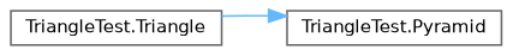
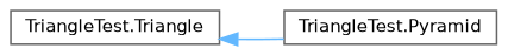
  digraph {
    rankdir=LR
    node [color=grey40 fillcolor=white fontname=Helvetica fontsize=10 shape=box style=filled]
    n1 [height=0.2 label="TriangleTest.Triangle" width=0.4]
    n2 [height=0.2 label="TriangleTest.Pyramid" width=0.4]
-   n2 -> n1 [color=steelblue1 dir=back fontname=Helvetica fontsize=10 labelfontname=Helvetica labelfontsize=10 style=solid]
+   n1 -> n2 [color=steelblue1 dir=back fontname=Helvetica fontsize=10 labelfontname=Helvetica labelfontsize=10 style=solid]
  }
